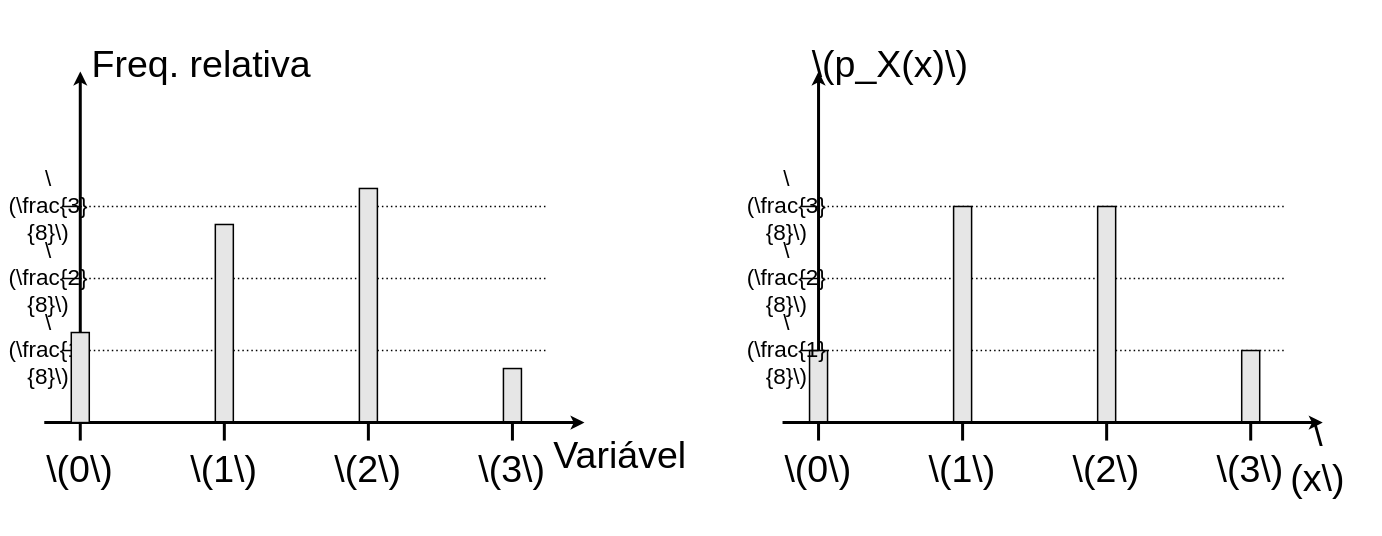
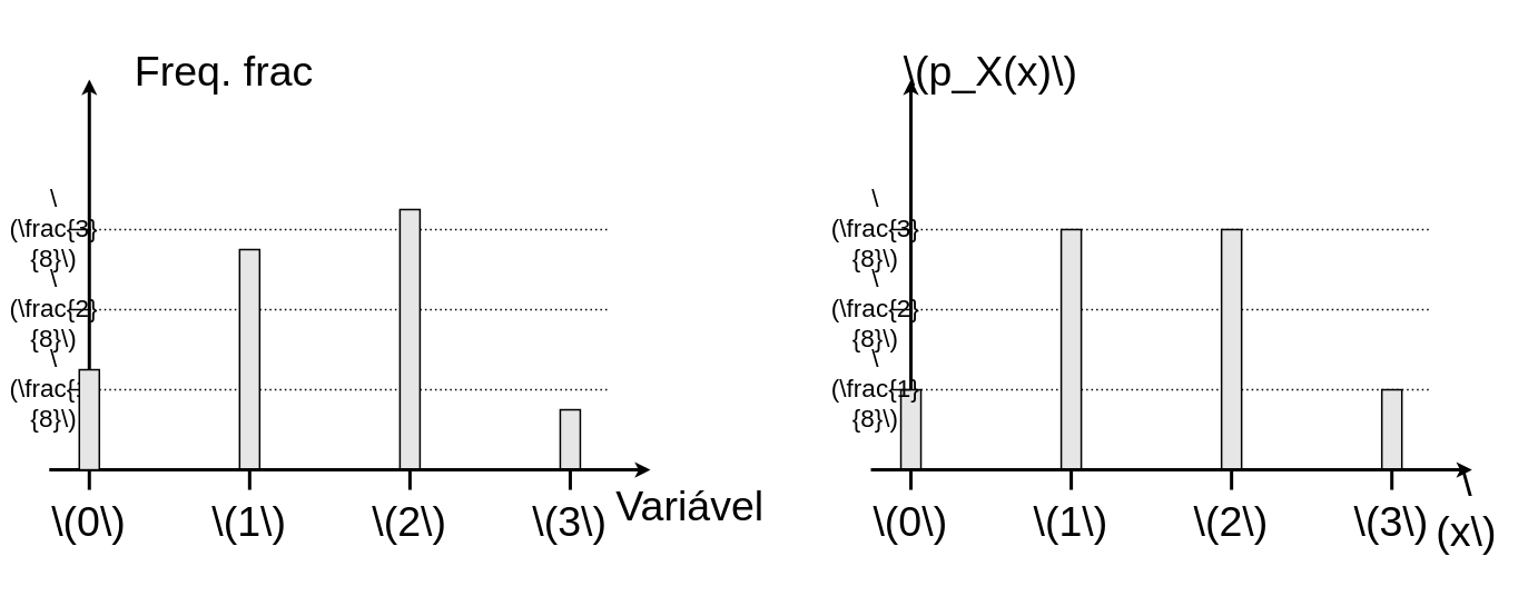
  <mxCell id="0" />
  <mxCell id="1" parent="0" />
  <mxCell id="2" value="" style="endArrow=none;dashed=1;html=1;dashPattern=1 2;strokeWidth=1;rounded=0;" edge="1" parent="1"><mxGeometry width="50" height="50" relative="1" as="geometry"><mxPoint x="545" y="137" as="sourcePoint" /><mxPoint x="857" y="137" as="targetPoint" /></mxGeometry></mxCell>
  <mxCell id="3" value="" style="endArrow=none;dashed=1;html=1;dashPattern=1 2;strokeWidth=1;rounded=0;" edge="1" parent="1"><mxGeometry width="50" height="50" relative="1" as="geometry"><mxPoint x="545" y="185" as="sourcePoint" /><mxPoint x="857" y="185" as="targetPoint" /></mxGeometry></mxCell>
  <mxCell id="4" value="" style="endArrow=none;dashed=1;html=1;dashPattern=1 2;strokeWidth=1;rounded=0;" edge="1" parent="1"><mxGeometry width="50" height="50" relative="1" as="geometry"><mxPoint x="545" y="233" as="sourcePoint" /><mxPoint x="857" y="233" as="targetPoint" /></mxGeometry></mxCell>
  <mxCell id="5" value="" style="endArrow=none;dashed=1;html=1;dashPattern=1 2;strokeWidth=1;rounded=0;" edge="1" parent="1"><mxGeometry width="50" height="50" relative="1" as="geometry"><mxPoint x="53" y="233" as="sourcePoint" /><mxPoint x="365" y="233" as="targetPoint" /></mxGeometry></mxCell>
  <mxCell id="6" value="" style="endArrow=none;dashed=1;html=1;dashPattern=1 2;strokeWidth=1;rounded=0;" edge="1" parent="1"><mxGeometry width="50" height="50" relative="1" as="geometry"><mxPoint x="53" y="137" as="sourcePoint" /><mxPoint x="365" y="137" as="targetPoint" /></mxGeometry></mxCell>
  <mxCell id="7" value="" style="endArrow=none;dashed=1;html=1;dashPattern=1 2;strokeWidth=1;rounded=0;" edge="1" parent="1"><mxGeometry width="50" height="50" relative="1" as="geometry"><mxPoint x="53" y="185" as="sourcePoint" /><mxPoint x="365" y="185" as="targetPoint" /></mxGeometry></mxCell>
  <mxCell id="8" value="" style="endArrow=classic;html=1;rounded=0;strokeWidth=2;endSize=3;startSize=3;" edge="1" parent="1"><mxGeometry width="50" height="50" relative="1" as="geometry"><mxPoint x="545" y="281" as="sourcePoint" /><mxPoint x="545" y="47" as="targetPoint" /></mxGeometry></mxCell>
  <mxCell id="9" value="" style="rounded=0;whiteSpace=wrap;html=1;fillColor=#E6E6E6;" vertex="1" parent="1"><mxGeometry x="539" y="233" width="12" height="48" as="geometry" /></mxCell>
  <mxCell id="10" value="" style="rounded=0;whiteSpace=wrap;html=1;fillColor=#E6E6E6;" parent="1" vertex="1"><mxGeometry x="143" y="149" width="12" height="132" as="geometry" /></mxCell>
  <mxCell id="11" value="" style="rounded=0;whiteSpace=wrap;html=1;fillColor=#E6E6E6;" parent="1" vertex="1"><mxGeometry x="239" y="125" width="12" height="156" as="geometry" /></mxCell>
  <mxCell id="12" value="" style="rounded=0;whiteSpace=wrap;html=1;fillColor=#E6E6E6;" parent="1" vertex="1"><mxGeometry x="335" y="245" width="12" height="36" as="geometry" /></mxCell>
  <mxCell id="13" value="" style="endArrow=classic;html=1;rounded=0;strokeWidth=2;endSize=3;startSize=3;" parent="1" edge="1"><mxGeometry width="50" height="50" relative="1" as="geometry"><mxPoint x="29" y="281" as="sourcePoint" /><mxPoint x="389" y="281" as="targetPoint" /></mxGeometry></mxCell>
  <mxCell id="14" value="" style="endArrow=none;html=1;rounded=0;strokeWidth=2;" parent="1" edge="1"><mxGeometry width="50" height="50" relative="1" as="geometry"><mxPoint x="53" y="293" as="sourcePoint" /><mxPoint x="53" y="281" as="targetPoint" /></mxGeometry></mxCell>
  <mxCell id="15" value="" style="endArrow=none;html=1;rounded=0;strokeWidth=2;" parent="1" edge="1"><mxGeometry width="50" height="50" relative="1" as="geometry"><mxPoint x="149" y="293" as="sourcePoint" /><mxPoint x="149" y="281" as="targetPoint" /></mxGeometry></mxCell>
  <mxCell id="16" value="" style="endArrow=none;html=1;rounded=0;strokeWidth=2;" parent="1" edge="1"><mxGeometry width="50" height="50" relative="1" as="geometry"><mxPoint x="245" y="293" as="sourcePoint" /><mxPoint x="245" y="281" as="targetPoint" /></mxGeometry></mxCell>
  <mxCell id="17" value="" style="endArrow=none;html=1;rounded=0;strokeWidth=2;" parent="1" edge="1"><mxGeometry width="50" height="50" relative="1" as="geometry"><mxPoint x="341" y="293" as="sourcePoint" /><mxPoint x="341" y="281" as="targetPoint" /></mxGeometry></mxCell>
  <mxCell id="18" value="\(0\)" style="text;html=1;align=center;verticalAlign=middle;whiteSpace=wrap;rounded=0;fontSize=25;" parent="1" vertex="1"><mxGeometry x="23" y="287" width="60" height="48" as="geometry" /></mxCell>
  <mxCell id="19" value="\(1\)" style="text;html=1;align=center;verticalAlign=middle;whiteSpace=wrap;rounded=0;fontSize=25;" parent="1" vertex="1"><mxGeometry x="119" y="287" width="60" height="48" as="geometry" /></mxCell>
  <mxCell id="20" value="\(2\)" style="text;html=1;align=center;verticalAlign=middle;whiteSpace=wrap;rounded=0;fontSize=25;" parent="1" vertex="1"><mxGeometry x="215" y="287" width="60" height="48" as="geometry" /></mxCell>
  <mxCell id="21" value="\(3\)" style="text;html=1;align=center;verticalAlign=middle;whiteSpace=wrap;rounded=0;fontSize=25;" parent="1" vertex="1"><mxGeometry x="311" y="287" width="60" height="48" as="geometry" /></mxCell>
  <mxCell id="22" value="" style="endArrow=classic;html=1;rounded=0;strokeWidth=2;endSize=3;startSize=3;" parent="1" edge="1"><mxGeometry width="50" height="50" relative="1" as="geometry"><mxPoint x="53" y="281" as="sourcePoint" /><mxPoint x="53" y="47" as="targetPoint" /></mxGeometry></mxCell>
- <mxCell id="23" value="Freq. relativa" style="text;html=1;align=center;verticalAlign=middle;whiteSpace=wrap;rounded=0;fontSize=25;" parent="1" vertex="1"><mxGeometry x="23" y="20" width="222" height="42" as="geometry" /></mxCell>
+ <mxCell id="23" value="Freq. frac" style="text;html=1;align=center;verticalAlign=middle;whiteSpace=wrap;rounded=0;fontSize=25;" parent="1" vertex="1"><mxGeometry x="23" y="20" width="222" height="42" as="geometry" /></mxCell>
  <mxCell id="24" value="" style="endArrow=classic;html=1;rounded=0;strokeWidth=2;endSize=3;startSize=3;" edge="1" parent="1"><mxGeometry width="50" height="50" relative="1" as="geometry"><mxPoint x="53" y="281" as="sourcePoint" /><mxPoint x="53" y="281" as="targetPoint" /></mxGeometry></mxCell>
  <mxCell id="25" value="Variável" style="text;html=1;align=center;verticalAlign=middle;whiteSpace=wrap;rounded=0;fontSize=25;" vertex="1" parent="1"><mxGeometry x="353" y="281" width="120" height="42" as="geometry" /></mxCell>
  <mxCell id="26" value="" style="rounded=0;whiteSpace=wrap;html=1;fillColor=#E6E6E6;" vertex="1" parent="1"><mxGeometry x="635" y="137" width="12" height="144" as="geometry" /></mxCell>
  <mxCell id="27" value="" style="rounded=0;whiteSpace=wrap;html=1;fillColor=#E6E6E6;" vertex="1" parent="1"><mxGeometry x="731" y="137" width="12" height="144" as="geometry" /></mxCell>
  <mxCell id="28" value="" style="rounded=0;whiteSpace=wrap;html=1;fillColor=#E6E6E6;" vertex="1" parent="1"><mxGeometry x="827" y="233" width="12" height="48" as="geometry" /></mxCell>
  <mxCell id="29" value="" style="endArrow=classic;html=1;rounded=0;strokeWidth=2;endSize=3;startSize=3;" edge="1" parent="1"><mxGeometry width="50" height="50" relative="1" as="geometry"><mxPoint x="521" y="281" as="sourcePoint" /><mxPoint x="881" y="281" as="targetPoint" /></mxGeometry></mxCell>
  <mxCell id="30" value="" style="endArrow=none;html=1;rounded=0;strokeWidth=2;" edge="1" parent="1"><mxGeometry width="50" height="50" relative="1" as="geometry"><mxPoint x="545" y="293" as="sourcePoint" /><mxPoint x="545" y="281" as="targetPoint" /></mxGeometry></mxCell>
  <mxCell id="31" value="" style="endArrow=none;html=1;rounded=0;strokeWidth=2;" edge="1" parent="1"><mxGeometry width="50" height="50" relative="1" as="geometry"><mxPoint x="641" y="293" as="sourcePoint" /><mxPoint x="641" y="281" as="targetPoint" /></mxGeometry></mxCell>
  <mxCell id="32" value="" style="endArrow=none;html=1;rounded=0;strokeWidth=2;" edge="1" parent="1"><mxGeometry width="50" height="50" relative="1" as="geometry"><mxPoint x="737" y="293" as="sourcePoint" /><mxPoint x="737" y="281" as="targetPoint" /></mxGeometry></mxCell>
  <mxCell id="33" value="" style="endArrow=none;html=1;rounded=0;strokeWidth=2;" edge="1" parent="1"><mxGeometry width="50" height="50" relative="1" as="geometry"><mxPoint x="833" y="293" as="sourcePoint" /><mxPoint x="833" y="281" as="targetPoint" /></mxGeometry></mxCell>
  <mxCell id="34" value="\(0\)" style="text;html=1;align=center;verticalAlign=middle;whiteSpace=wrap;rounded=0;fontSize=25;" vertex="1" parent="1"><mxGeometry x="515" y="287" width="60" height="48" as="geometry" /></mxCell>
  <mxCell id="35" value="\(1\)" style="text;html=1;align=center;verticalAlign=middle;whiteSpace=wrap;rounded=0;fontSize=25;" vertex="1" parent="1"><mxGeometry x="611" y="287" width="60" height="48" as="geometry" /></mxCell>
  <mxCell id="36" value="\(2\)" style="text;html=1;align=center;verticalAlign=middle;whiteSpace=wrap;rounded=0;fontSize=25;" vertex="1" parent="1"><mxGeometry x="707" y="287" width="60" height="48" as="geometry" /></mxCell>
  <mxCell id="37" value="\(3\)" style="text;html=1;align=center;verticalAlign=middle;whiteSpace=wrap;rounded=0;fontSize=25;" vertex="1" parent="1"><mxGeometry x="803" y="287" width="60" height="48" as="geometry" /></mxCell>
  <mxCell id="38" value="\(p_X(x)\)" style="text;html=1;align=center;verticalAlign=middle;whiteSpace=wrap;rounded=0;fontSize=25;" vertex="1" parent="1"><mxGeometry x="539" y="20" width="108" height="42" as="geometry" /></mxCell>
  <mxCell id="39" value="" style="endArrow=classic;html=1;rounded=0;strokeWidth=2;endSize=3;startSize=3;" edge="1" parent="1"><mxGeometry width="50" height="50" relative="1" as="geometry"><mxPoint x="545" y="281" as="sourcePoint" /><mxPoint x="545" y="281" as="targetPoint" /></mxGeometry></mxCell>
  <mxCell id="40" value="\(x\)" style="text;html=1;align=center;verticalAlign=middle;whiteSpace=wrap;rounded=0;fontSize=25;" vertex="1" parent="1"><mxGeometry x="857" y="281" width="42" height="42" as="geometry" /></mxCell>
  <mxCell id="41" value="\(\frac{1}{8}\)" style="text;html=1;align=center;verticalAlign=middle;whiteSpace=wrap;rounded=0;fontSize=15;" vertex="1" parent="1"><mxGeometry x="512" y="211" width="24" height="42" as="geometry" /></mxCell>
  <mxCell id="42" value="" style="endArrow=none;html=1;rounded=0;" edge="1" parent="1"><mxGeometry width="50" height="50" relative="1" as="geometry"><mxPoint x="533" y="233" as="sourcePoint" /><mxPoint x="545" y="233" as="targetPoint" /></mxGeometry></mxCell>
  <mxCell id="43" value="" style="endArrow=none;html=1;rounded=0;" edge="1" parent="1"><mxGeometry width="50" height="50" relative="1" as="geometry"><mxPoint x="533" y="185" as="sourcePoint" /><mxPoint x="545" y="185" as="targetPoint" /></mxGeometry></mxCell>
  <mxCell id="44" value="" style="endArrow=none;html=1;rounded=0;" edge="1" parent="1"><mxGeometry width="50" height="50" relative="1" as="geometry"><mxPoint x="533" y="137" as="sourcePoint" /><mxPoint x="545" y="137" as="targetPoint" /></mxGeometry></mxCell>
  <mxCell id="45" value="\(\frac{2}{8}\)" style="text;html=1;align=center;verticalAlign=middle;whiteSpace=wrap;rounded=0;fontSize=15;" vertex="1" parent="1"><mxGeometry x="512" y="163" width="24" height="42" as="geometry" /></mxCell>
  <mxCell id="46" value="\(\frac{3}{8}\)" style="text;html=1;align=center;verticalAlign=middle;whiteSpace=wrap;rounded=0;fontSize=15;" vertex="1" parent="1"><mxGeometry x="512" y="115" width="24" height="42" as="geometry" /></mxCell>
  <mxCell id="47" value="\(\frac{1}{8}\)" style="text;html=1;align=center;verticalAlign=middle;whiteSpace=wrap;rounded=0;fontSize=15;" vertex="1" parent="1"><mxGeometry x="20" y="211" width="24" height="42" as="geometry" /></mxCell>
  <mxCell id="48" value="" style="endArrow=none;html=1;rounded=0;" edge="1" parent="1"><mxGeometry width="50" height="50" relative="1" as="geometry"><mxPoint x="41" y="233" as="sourcePoint" /><mxPoint x="53" y="233" as="targetPoint" /></mxGeometry></mxCell>
  <mxCell id="49" value="" style="endArrow=none;html=1;rounded=0;" edge="1" parent="1"><mxGeometry width="50" height="50" relative="1" as="geometry"><mxPoint x="41" y="185" as="sourcePoint" /><mxPoint x="53" y="185" as="targetPoint" /></mxGeometry></mxCell>
  <mxCell id="50" value="" style="endArrow=none;html=1;rounded=0;" edge="1" parent="1"><mxGeometry width="50" height="50" relative="1" as="geometry"><mxPoint x="41" y="137" as="sourcePoint" /><mxPoint x="53" y="137" as="targetPoint" /></mxGeometry></mxCell>
  <mxCell id="51" value="\(\frac{2}{8}\)" style="text;html=1;align=center;verticalAlign=middle;whiteSpace=wrap;rounded=0;fontSize=15;" vertex="1" parent="1"><mxGeometry x="20" y="163" width="24" height="42" as="geometry" /></mxCell>
  <mxCell id="52" value="\(\frac{3}{8}\)" style="text;html=1;align=center;verticalAlign=middle;whiteSpace=wrap;rounded=0;fontSize=15;" vertex="1" parent="1"><mxGeometry x="20" y="115" width="24" height="42" as="geometry" /></mxCell>
  <mxCell id="53" value="" style="rounded=0;whiteSpace=wrap;html=1;fillColor=#E6E6E6;" vertex="1" parent="1"><mxGeometry x="47" y="221" width="12" height="60" as="geometry" /></mxCell>
